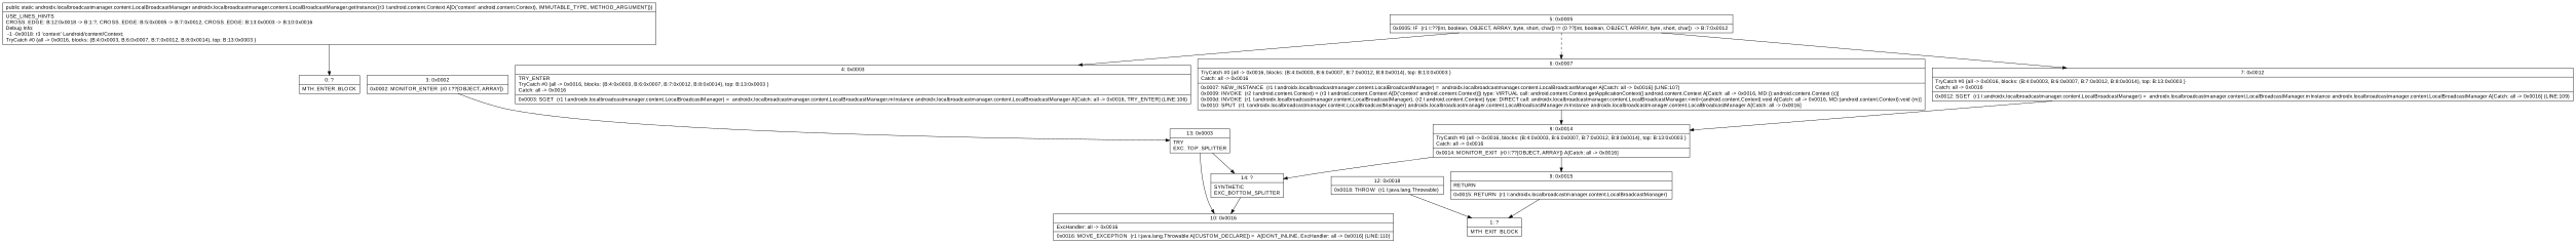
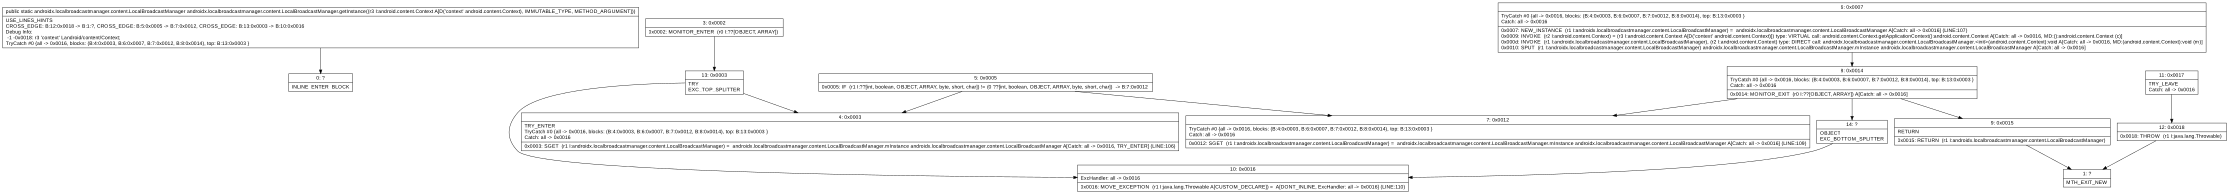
  digraph {
    fontname="Liberation Sans"
    node [fontname="Liberation Sans" shape=record]
    edge [fontname="Liberation Sans"]
-   n1 [label="{0\:\ ?|MTH_ENTER_BLOCK\l}"]
+   n1 [label="{0\:\ ?|INLINE_ENTER_BLOCK\l}"]
    n2 [label="{3\:\ 0x0002|0x0002: MONITOR_ENTER  (r0 I:??[OBJECT, ARRAY]) \l}"]
    n3 [label="{13\:\ 0x0003|TRY\lEXC_TOP_SPLITTER\l}"]
    n4 [label="{4\:\ 0x0003|TRY_ENTER\lTryCatch #0 \{all \-\> 0x0016, blocks: (B:4:0x0003, B:6:0x0007, B:7:0x0012, B:8:0x0014), top: B:13:0x0003 \}\lCatch: all \-\> 0x0016\l|0x0003: SGET  (r1 I:androidx.localbroadcastmanager.content.LocalBroadcastManager) =  androidx.localbroadcastmanager.content.LocalBroadcastManager.mInstance androidx.localbroadcastmanager.content.LocalBroadcastManager A[Catch: all \-\> 0x0016, TRY_ENTER] (LINE:106)\l}"]
    n5 [label="{10\:\ 0x0016|ExcHandler: all \-\> 0x0016\l|0x0016: MOVE_EXCEPTION  (r1 I:java.lang.Throwable A[CUSTOM_DECLARE]) =  A[DONT_INLINE, ExcHandler: all \-\> 0x0016] (LINE:110)\l}"]
    n6 [label="{5\:\ 0x0005|0x0005: IF  (r1 I:??[int, boolean, OBJECT, ARRAY, byte, short, char]) != (0 ??[int, boolean, OBJECT, ARRAY, byte, short, char])  \-\> B:7:0x0012 \l}"]
    n7 [label="{6\:\ 0x0007|TryCatch #0 \{all \-\> 0x0016, blocks: (B:4:0x0003, B:6:0x0007, B:7:0x0012, B:8:0x0014), top: B:13:0x0003 \}\lCatch: all \-\> 0x0016\l|0x0007: NEW_INSTANCE  (r1 I:androidx.localbroadcastmanager.content.LocalBroadcastManager) =  androidx.localbroadcastmanager.content.LocalBroadcastManager A[Catch: all \-\> 0x0016] (LINE:107)\l0x0009: INVOKE  (r2 I:android.content.Context) = (r3 I:android.content.Context A[D('context' android.content.Context)]) type: VIRTUAL call: android.content.Context.getApplicationContext():android.content.Context A[Catch: all \-\> 0x0016, MD:():android.content.Context (c)]\l0x000d: INVOKE  (r1 I:androidx.localbroadcastmanager.content.LocalBroadcastManager), (r2 I:android.content.Context) type: DIRECT call: androidx.localbroadcastmanager.content.LocalBroadcastManager.\<init\>(android.content.Context):void A[Catch: all \-\> 0x0016, MD:(android.content.Context):void (m)]\l0x0010: SPUT  (r1 I:androidx.localbroadcastmanager.content.LocalBroadcastManager) androidx.localbroadcastmanager.content.LocalBroadcastManager.mInstance androidx.localbroadcastmanager.content.LocalBroadcastManager A[Catch: all \-\> 0x0016]\l}"]
    n8 [label="{7\:\ 0x0012|TryCatch #0 \{all \-\> 0x0016, blocks: (B:4:0x0003, B:6:0x0007, B:7:0x0012, B:8:0x0014), top: B:13:0x0003 \}\lCatch: all \-\> 0x0016\l|0x0012: SGET  (r1 I:androidx.localbroadcastmanager.content.LocalBroadcastManager) =  androidx.localbroadcastmanager.content.LocalBroadcastManager.mInstance androidx.localbroadcastmanager.content.LocalBroadcastManager A[Catch: all \-\> 0x0016] (LINE:109)\l}"]
    n9 [label="{8\:\ 0x0014|TryCatch #0 \{all \-\> 0x0016, blocks: (B:4:0x0003, B:6:0x0007, B:7:0x0012, B:8:0x0014), top: B:13:0x0003 \}\lCatch: all \-\> 0x0016\l|0x0014: MONITOR_EXIT  (r0 I:??[OBJECT, ARRAY]) A[Catch: all \-\> 0x0016]\l}"]
    n10 [label="{9\:\ 0x0015|RETURN\l|0x0015: RETURN  (r1 I:androidx.localbroadcastmanager.content.LocalBroadcastManager) \l}"]
-   n11 [label="{14\:\ ?|SYNTHETIC\lEXC_BOTTOM_SPLITTER\l}"]
-   n12 [label="{1\:\ ?|MTH_EXIT_BLOCK\l}"]
+   n11 [label="{14\:\ ?|OBJECT\lEXC_BOTTOM_SPLITTER\l}"]
+   n12 [label="{1\:\ ?|MTH_EXIT_NEW\l}"]
+   n13 [label="{11\:\ 0x0017|TRY_LEAVE\lCatch: all \-\> 0x0016\l}"]
    n14 [label="{12\:\ 0x0018|0x0018: THROW  (r1 I:java.lang.Throwable) \l}"]
    n15 [label="{public static androidx.localbroadcastmanager.content.LocalBroadcastManager androidx.localbroadcastmanager.content.LocalBroadcastManager.getInstance((r3 I:android.content.Context A[D('context' android.content.Context), IMMUTABLE_TYPE, METHOD_ARGUMENT]))  | USE_LINES_HINTS\lCROSS_EDGE: B:12:0x0018 \-\> B:1:?, CROSS_EDGE: B:5:0x0005 \-\> B:7:0x0012, CROSS_EDGE: B:13:0x0003 \-\> B:10:0x0016\lDebug Info:\l  \-1 \-0x0018: r3 'context' Landroid\/content\/Context;\lTryCatch #0 \{all \-\> 0x0016, blocks: (B:4:0x0003, B:6:0x0007, B:7:0x0012, B:8:0x0014), top: B:13:0x0003 \}\l}"]
    n2 -> n3
-   n3 -> n11
+   n3 -> n4
    n3 -> n5
    n6 -> n4
-   n6 -> n7 [style=dashed]
    n6 -> n8
    n7 -> n9
-   n8 -> n9
+   n9 -> n8
    n9 -> n10
    n9 -> n11
    n10 -> n12
    n11 -> n5
+   n13 -> n14
    n14 -> n12
    n15 -> n1
  }
